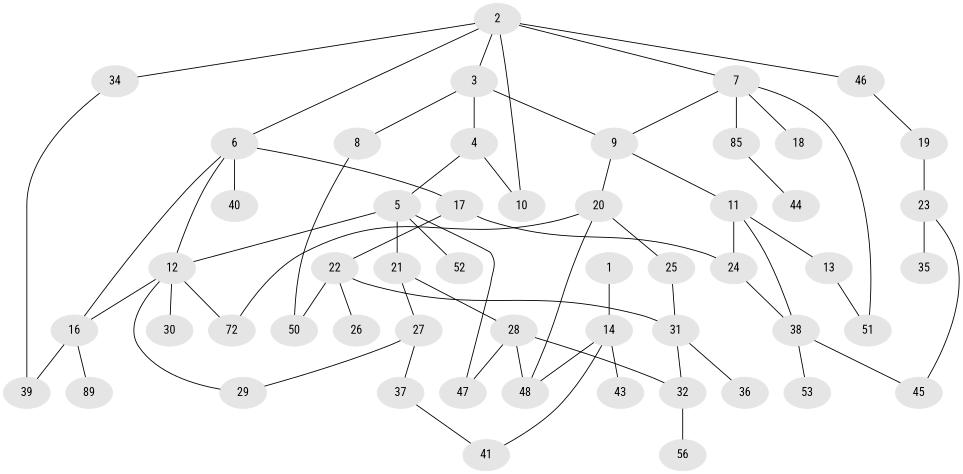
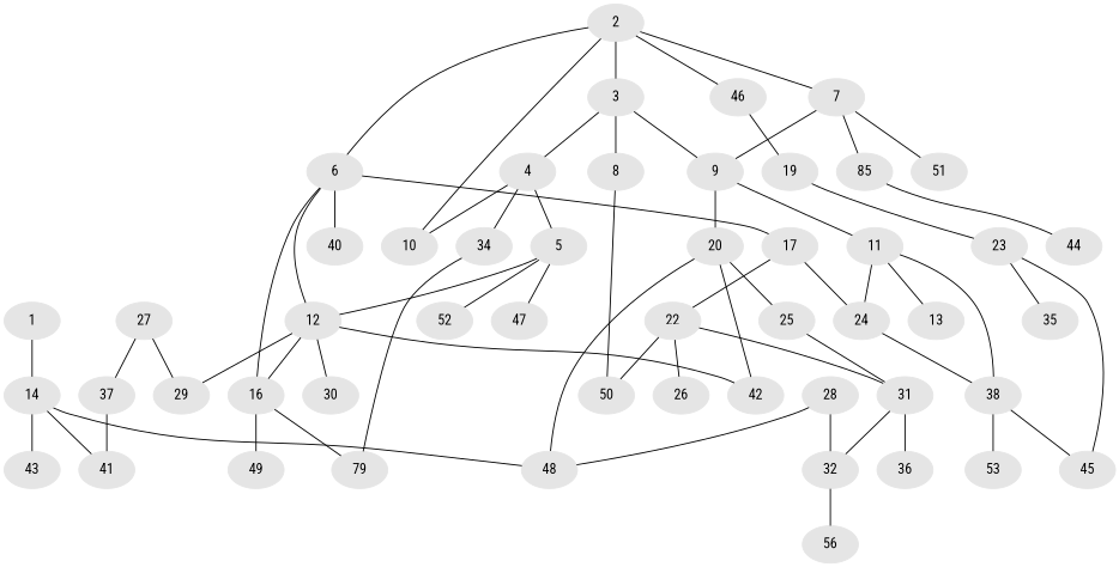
  graph {
    fontname="Roboto Condensed"
    node [color=gray90 fontname="Roboto Condensed" style=filled]
    edge [fontname="Roboto Condensed"]
    1
    14
    2
    3
    6
    7
    10
    34
    46
    41
    43
    48
    4
    8
    9
    12
    16
    17
    40
    n20 [label=85]
-   18
    51
-   39
+   39 [label=79]
    19
    5
    50
    11
    20
-   21
    47
    52
    29
    30
-   42 [label=72]
+   42
    27
    28
-   49 [label=89]
+   49
    24
    22
    44
    23
    13
    38
    25
    45
    53
    26
    31
    35
    37
    32
    36
    n53 [label=56]
    1 -- 14
    14 -- 41
    14 -- 43
    14 -- 48
    2 -- 3
    2 -- 6
    2 -- 7
    2 -- 10
-   2 -- 34
+   4 -- 34
    2 -- 46
    3 -- 4
    3 -- 8
    3 -- 9
    6 -- 12
    6 -- 16
    6 -- 17
    6 -- 40
    7 -- 9
    7 -- n20
-   7 -- 18
    7 -- 51
    34 -- 39
    46 -- 19
    4 -- 10
    4 -- 5
    8 -- 50
    9 -- 11
    9 -- 20
    12 -- 16
    12 -- 29
    12 -- 30
    12 -- 42
    16 -- 39
    16 -- 49
    17 -- 24
    17 -- 22
    n20 -- 44
    19 -- 23
    5 -- 12
-   5 -- 21
    5 -- 47
    5 -- 52
    11 -- 24
    11 -- 13
    11 -- 38
    20 -- 48
    20 -- 42
    20 -- 25
-   21 -- 27
-   21 -- 28
    27 -- 29
    27 -- 37
    28 -- 48
-   28 -- 47
    28 -- 32
    24 -- 38
    22 -- 50
    22 -- 26
    22 -- 31
    23 -- 45
    23 -- 35
-   13 -- 51
    38 -- 45
    38 -- 53
    25 -- 31
    31 -- 32
    31 -- 36
    37 -- 41
    32 -- n53
  }
